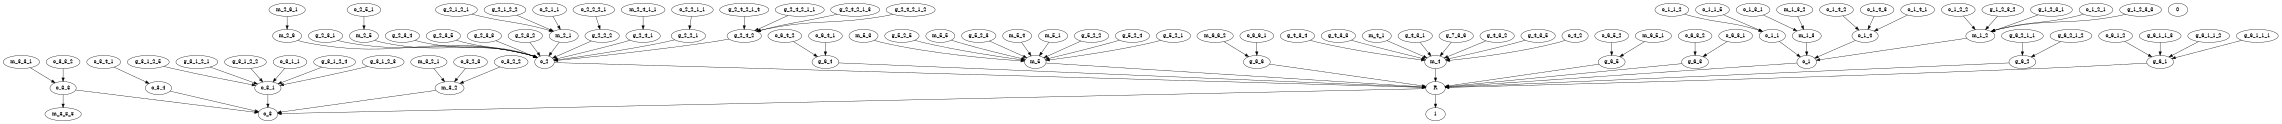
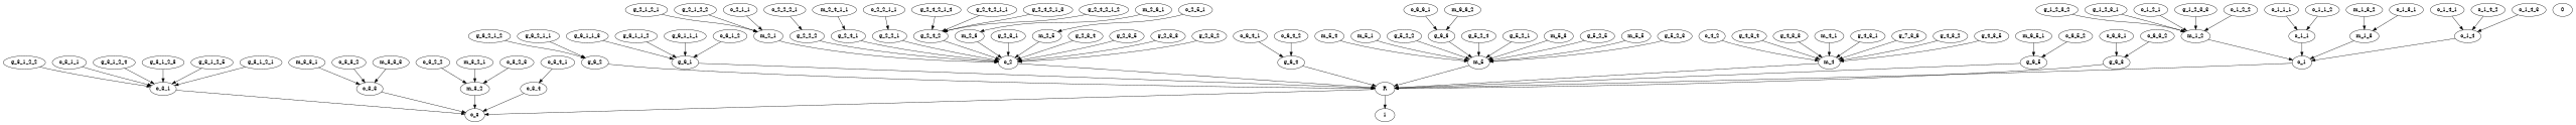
  digraph {
    o_1_4
    o_1
    R
    g_6_2
    o_3
    1
    g_1_2_3_2
    m_1_2
    g_6_1_1_3
    g_6_1
    g_2_1_2_1
    m_2_1
    o_2
    o_6_4_1
    g_6_4
    g_2_1_2_2
    g_3_1_2_2
    o_3_1
    m_5_4
    m_5
    m_5_1
    g_2_2_2
    g_6_1_1_2
    g_5_2_2
    g_1_2_3_1
    o_1_2_1
    g_2_4_1
    o_1_1
    g_6_1_1_1
    o_3_1_1
    o_6_6_1
    g_6_6
    g_2_2_1
    o_2_2_2_1
    m_3_3_1
    o_3_3
    g_6_2_1_2
    o_3_3_2
    o_6_4_2
    g_2_4_2_1_4
    g_2_4_2
    o_1_4_1
    o_3_2_2
    m_3_2
    m_3_3_3
    g_5_2_4
    g_2_4_2_1_1
    g_5_2_1
    0
    o_6_1_2
    m_5_3
    m_3_2_1
    g_3_1_2_4
    g_6_2_1_1
    o_4_2
    m_4
    m_2_6_1
    m_2_6
    g_4_3_4
    g_4_3_3
    g_2_3_1
    o_3_2_3
    m_2_4_1_1
    o_2_5_1
    m_2_5
    g_3_1_2_3
    m_1_3
    g_2_3_4
    g_1_2_3_3
-   o_1_1_1 [label=o_1_1_5]
+   o_1_1_1
    m_6_5_1
    g_6_5
    g_5_2_5
    m_4_1
    o_6_3_1
    g_6_3
    g_3_1_2_5
    o_1_4_2
    m_6_6_2
    g_4_3_1
    o_3_4
    m_5_5
    g_3_1_2_1
    g_2_3_5
    o_6_5_2
    o_6_3_2
    o_1_4_3
    o_3_4_1
    o_2_1_1
    g_5_2_3
    o_2_2_1_1
    g_2_4_2_1_3
    n93 [label=g_7_3_6]
    o_1_1_2
    o_1_2_2
    g_2_3_3
    m_1_3_2
    g_4_3_2
    g_2_3_2
    o_1_3_1
    g_2_4_2_1_2
    g_4_3_5
    o_1_4 -> o_1
    o_1 -> R
    R -> o_3
    R -> 1
    g_6_2 -> R
    g_1_2_3_2 -> m_1_2
    m_1_2 -> o_1
    g_6_1_1_3 -> g_6_1
    g_6_1 -> R
    g_2_1_2_1 -> m_2_1
    m_2_1 -> o_2
    o_2 -> R
    o_6_4_1 -> g_6_4
    g_6_4 -> R
    g_2_1_2_2 -> m_2_1
    g_3_1_2_2 -> o_3_1
    o_3_1 -> o_3
    m_5_4 -> m_5
    m_5 -> R
    m_5_1 -> m_5
    g_2_2_2 -> o_2
    g_6_1_1_2 -> g_6_1
    g_5_2_2 -> m_5
    g_1_2_3_1 -> m_1_2
    o_1_2_1 -> m_1_2
    g_2_4_1 -> o_2
    o_1_1 -> o_1
    g_6_1_1_1 -> g_6_1
    o_3_1_1 -> o_3_1
    o_6_6_1 -> g_6_6
-   g_6_6 -> R
+   g_6_6 -> m_5
    g_2_2_1 -> o_2
    o_2_2_2_1 -> g_2_2_2
    m_3_3_1 -> o_3_3
    o_3_3 -> o_3
    g_6_2_1_2 -> g_6_2
    o_3_3_2 -> o_3_3
    o_6_4_2 -> g_6_4
    g_2_4_2_1_4 -> g_2_4_2
    g_2_4_2 -> o_2
    o_1_4_1 -> o_1_4
    o_3_2_2 -> m_3_2
    m_3_2 -> o_3
-   o_3_3 -> m_3_3_3
+   m_3_3_3 -> o_3_3
    g_5_2_4 -> m_5
    g_2_4_2_1_1 -> g_2_4_2
    g_5_2_1 -> m_5
    o_6_1_2 -> g_6_1
    m_5_3 -> m_5
    m_3_2_1 -> m_3_2
    g_3_1_2_4 -> o_3_1
    g_6_2_1_1 -> g_6_2
    o_4_2 -> m_4
    m_4 -> R
    m_2_6_1 -> m_2_6
    m_2_6 -> o_2
    g_4_3_4 -> m_4
    g_4_3_3 -> m_4
    g_2_3_1 -> o_2
    o_3_2_3 -> m_3_2
    m_2_4_1_1 -> g_2_4_1
    o_2_5_1 -> m_2_5
    m_2_5 -> o_2
    g_3_1_2_3 -> o_3_1
    m_1_3 -> o_1
    g_2_3_4 -> o_2
    g_1_2_3_3 -> m_1_2
    o_1_1_1 -> o_1_1
    m_6_5_1 -> g_6_5
    g_6_5 -> R
    g_5_2_5 -> m_5
    m_4_1 -> m_4
    o_6_3_1 -> g_6_3
    g_6_3 -> R
    g_3_1_2_5 -> o_3_1
    o_1_4_2 -> o_1_4
    m_6_6_2 -> g_6_6
    g_4_3_1 -> m_4
    o_3_4 -> o_3
    m_5_5 -> m_5
    g_3_1_2_1 -> o_3_1
    g_2_3_5 -> o_2
    o_6_5_2 -> g_6_5
    o_6_3_2 -> g_6_3
    o_1_4_3 -> o_1_4
    o_3_4_1 -> o_3_4
    o_2_1_1 -> m_2_1
    g_5_2_3 -> m_5
    o_2_2_1_1 -> g_2_2_1
    g_2_4_2_1_3 -> g_2_4_2
    n93 -> m_4
    o_1_1_2 -> o_1_1
    o_1_2_2 -> m_1_2
    g_2_3_3 -> o_2
    m_1_3_2 -> m_1_3
    g_4_3_2 -> m_4
    g_2_3_2 -> o_2
    o_1_3_1 -> m_1_3
    g_2_4_2_1_2 -> g_2_4_2
    g_4_3_5 -> m_4
  }
